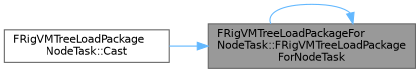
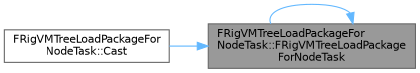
  digraph {
    rankdir=RL
    node [fontname=Helvetica fontsize=10 shape=box style=filled]
    edge [color=steelblue1 dir=back fontname=Helvetica fontsize=10 labelfontname=Helvetica labelfontsize=10 style=solid]
    n1 [color=gray40 fillcolor=grey60 fontcolor=black height=0.2 label="FRigVMTreeLoadPackageFor\lNodeTask::FRigVMTreeLoadPackage\lForNodeTask" width=0.4]
-   n2 [color=grey40 fillcolor=white height=0.2 label="FRigVMTreeLoadPackage\lNodeTask::Cast" width=0.4]
+   n2 [color=grey40 fillcolor=white height=0.2 label="FRigVMTreeLoadPackageFor\lNodeTask::Cast" width=0.4]
    n1 -> n1
    n1 -> n2
  }
